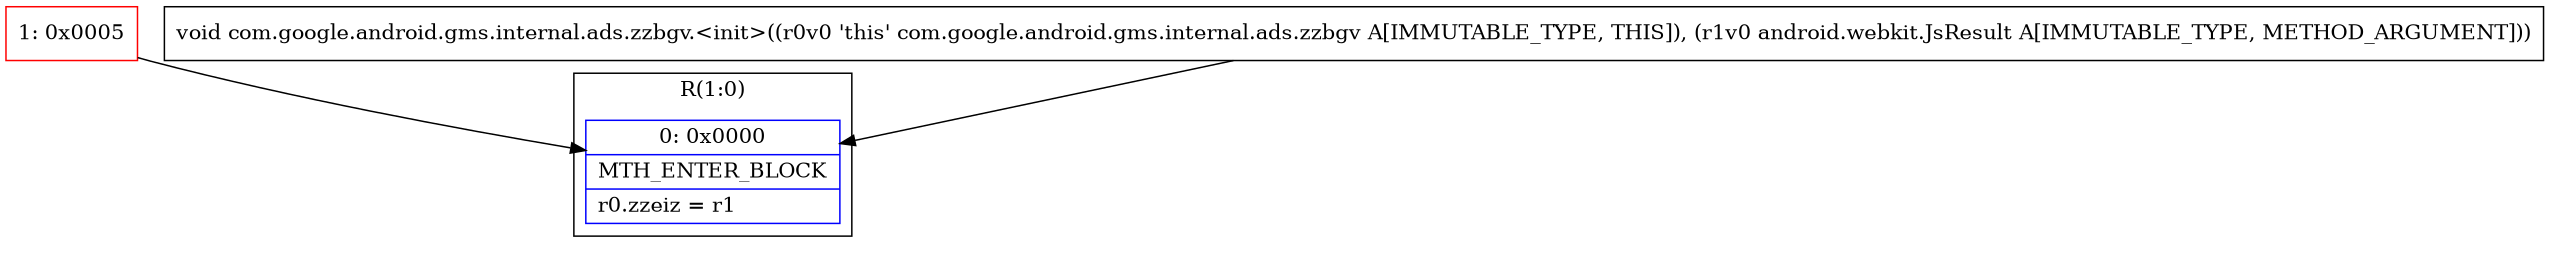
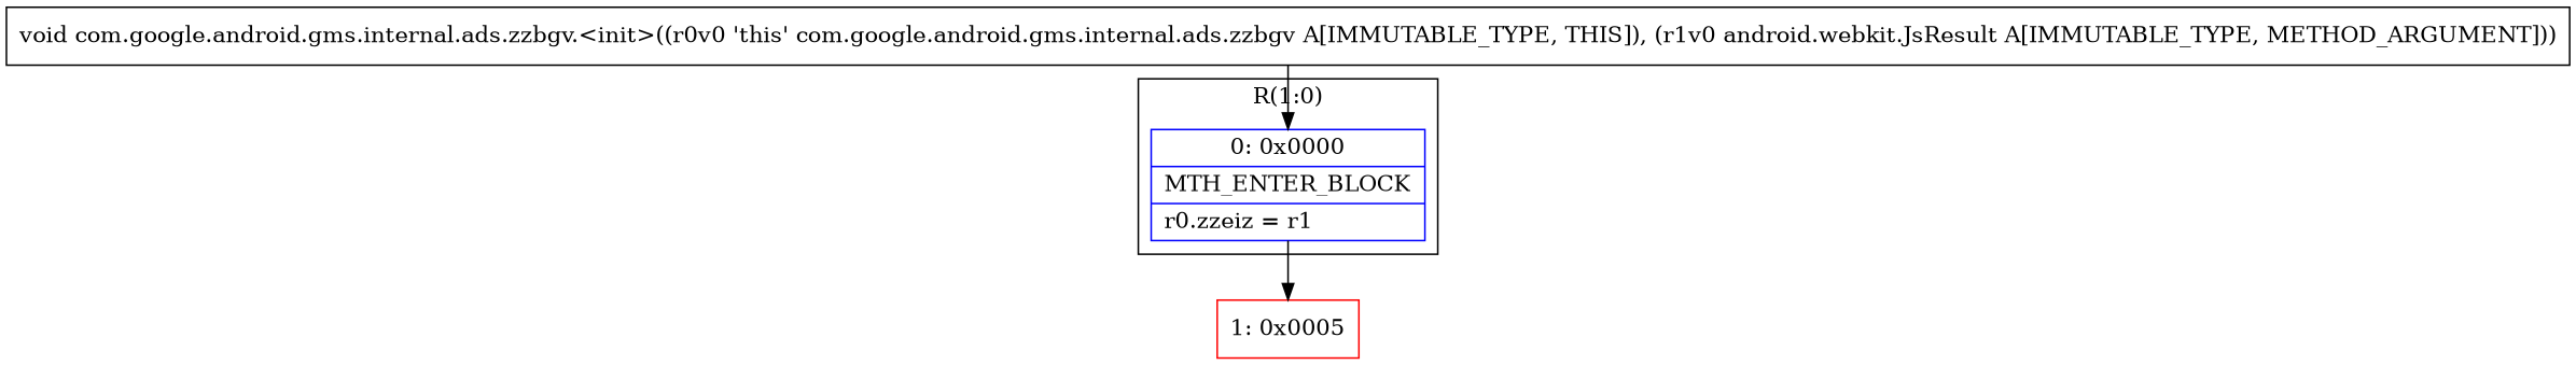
  digraph {
    node [shape=record]
    n1 [color=blue label="{0\:\ 0x0000|MTH_ENTER_BLOCK\l|r0.zzeiz = r1\l}"]
    n2 [color=red label="{1\:\ 0x0005}"]
    n3 [label="{void com.google.android.gms.internal.ads.zzbgv.\<init\>((r0v0 'this' com.google.android.gms.internal.ads.zzbgv A[IMMUTABLE_TYPE, THIS]), (r1v0 android.webkit.JsResult A[IMMUTABLE_TYPE, METHOD_ARGUMENT])) }"]
    subgraph cluster_1 {
      label="R(1:0)"
      n1
    }
-   n2 -> n1
+   n1 -> n2
    n3 -> n1
  }
